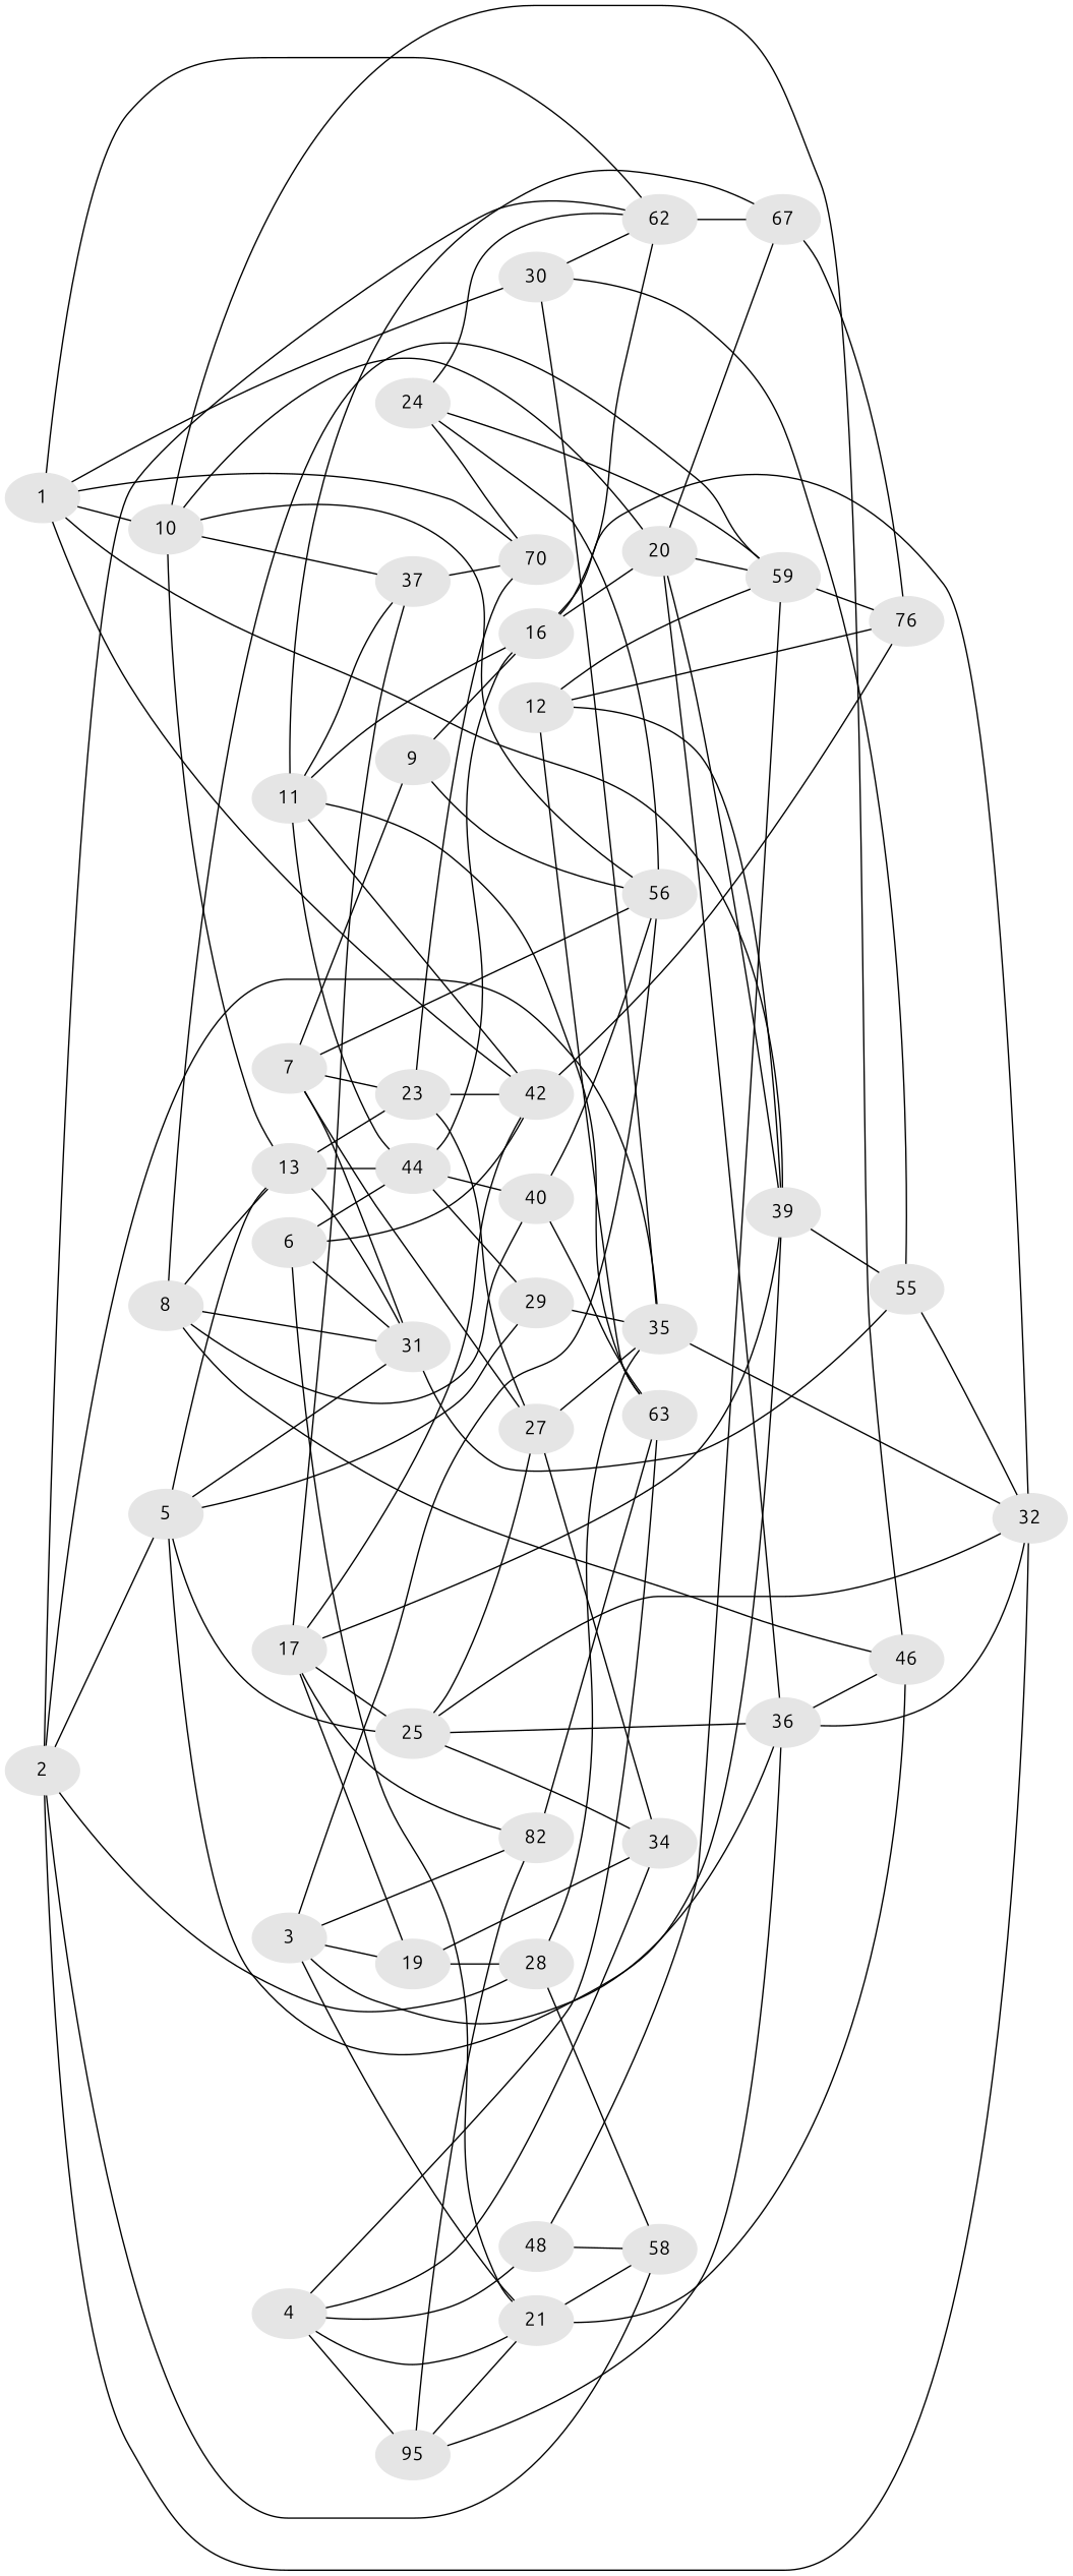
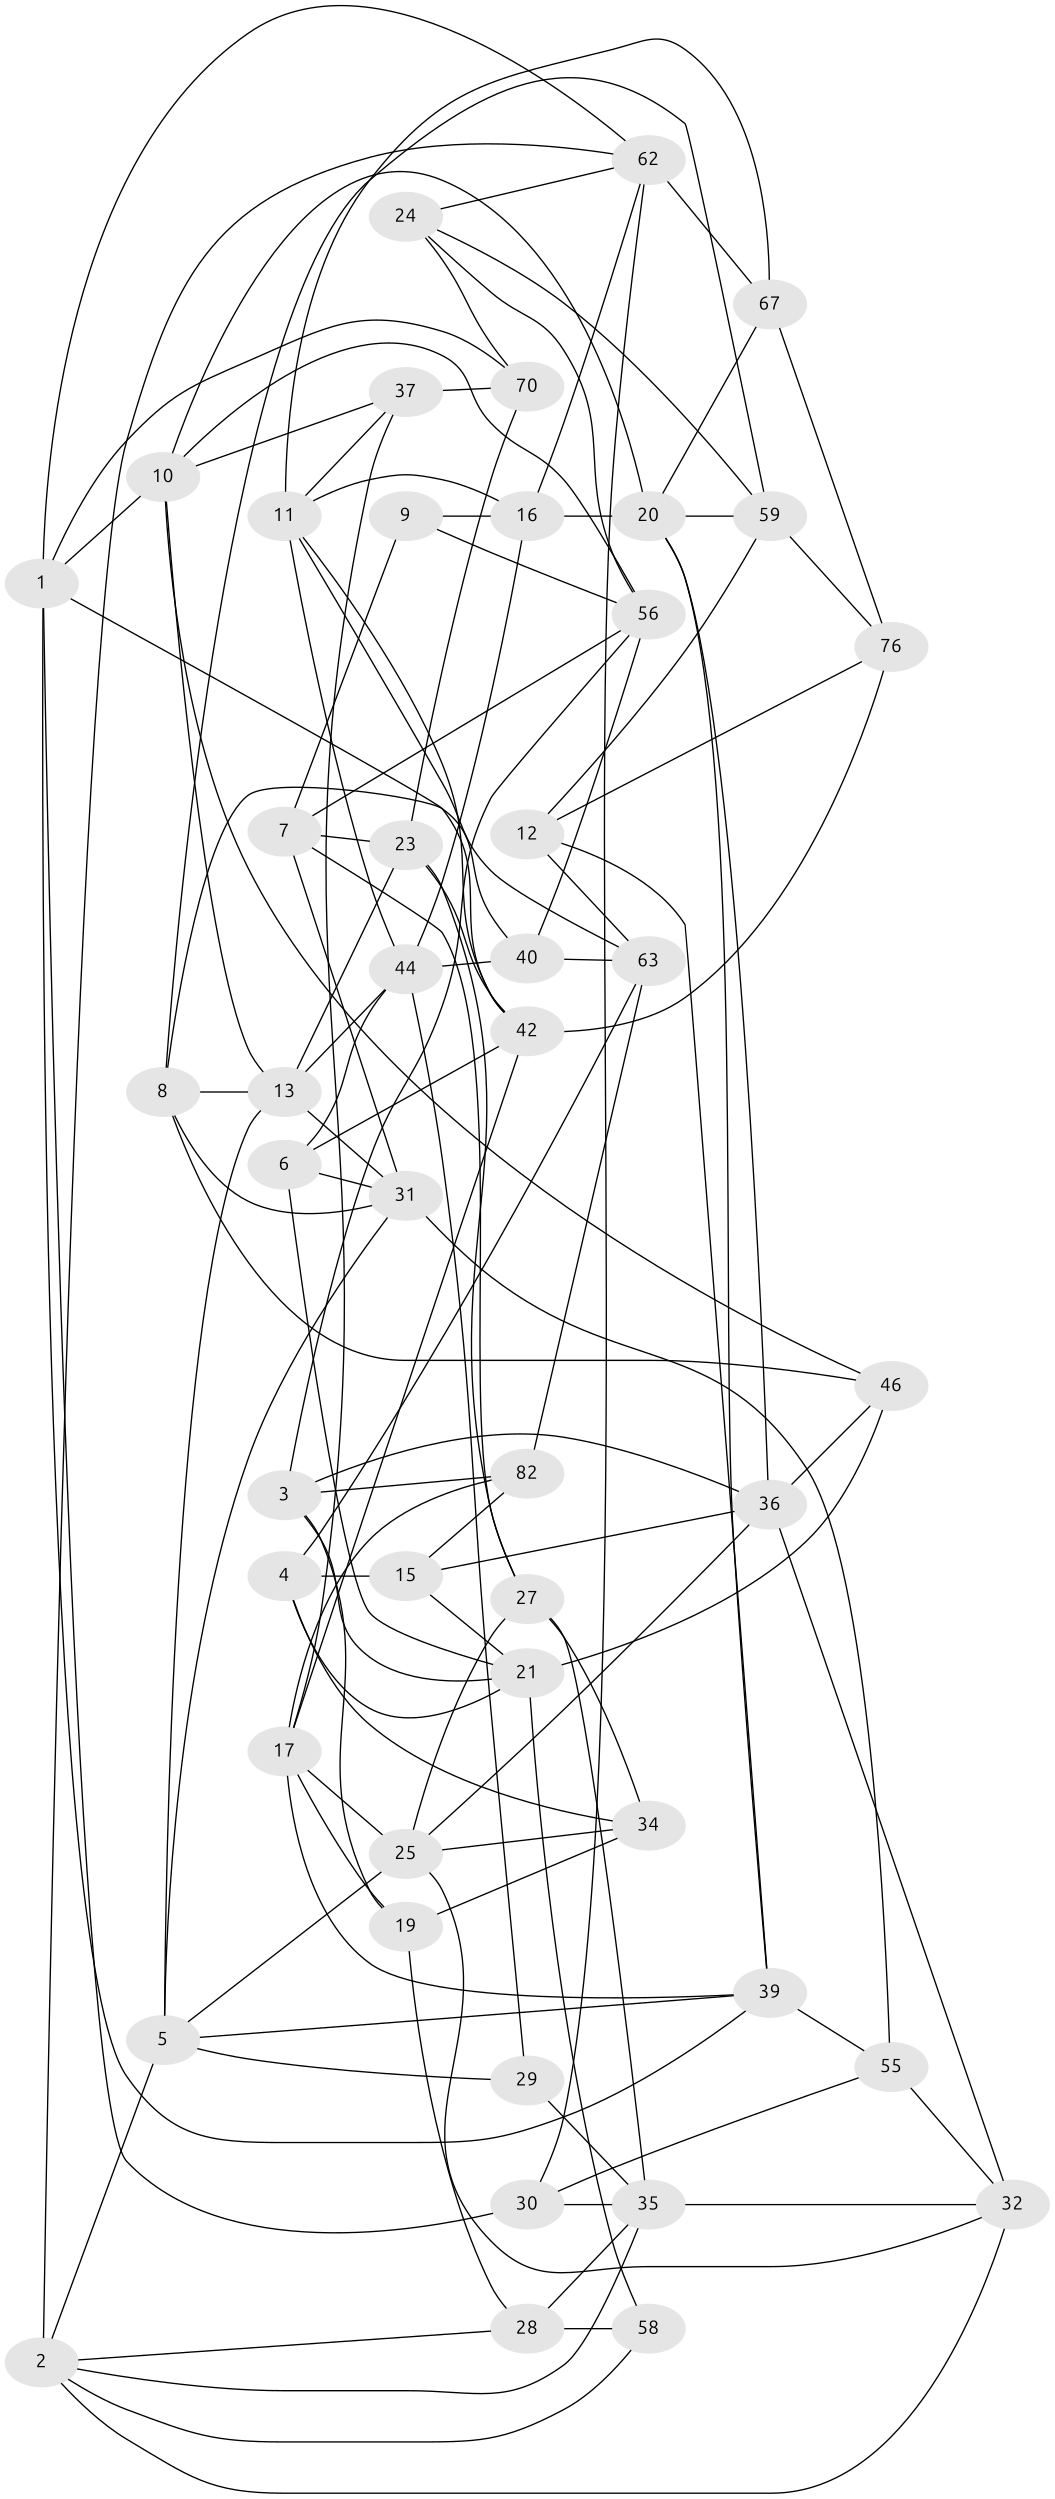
  graph {
    fontname=Ubuntu
    rankdir=LR
    node [color=gray90 fontname=Ubuntu style=filled]
    edge [fontname=Ubuntu]
    1 [super="+68"]
    10 [super="+43"]
    30
    39 [super="+60"]
    42 [super="+49"]
    62 [super="+71"]
    70
    56 [super="+57"]
    13 [super="+26"]
    46
    20 [super="+38"]
    37
    35 [super="+66"]
    55
    76
    67
    2 [super="+45"]
    28
    58
    n20 [label=32 super="+77"]
    5 [super="+18"]
    8 [super="+53"]
    31 [super="+50"]
    40
    59 [super="+73"]
    3 [super="+33"]
    19 [super="+69"]
    21 [super="+54"]
    n29 [label=82]
    36 [super="+51"]
    34
    63 [super="+74"]
    4 [super="+61"]
-   15 [label=95]
-   48
+   15
    25 [super="+75"]
    29
    n38 [label=44 super="+32"]
    23 [super="+65"]
    27 [super="+64"]
    16 [super="+47"]
    6
    7 [super="+44"]
    9
    11 [super="+41"]
    12
    17 [super="+52"]
    24
    1 -- 10
    1 -- 30
    1 -- 39
    1 -- 42
    1 -- 62
    1 -- 70
    10 -- 56
    10 -- 13
    10 -- 46
    10 -- 20
    10 -- 37
    30 -- 62
    30 -- 35
    30 -- 55
    39 -- 55
    42 -- 76
    62 -- 67
    13 -- 31
    13 -- n38
    13 -- 23
    20 -- 39
    20 -- 67
    20 -- 59
    20 -- 36
    37 -- 70
    35 -- n20
    55 -- n20
    67 -- 76
    2 -- 62
    2 -- 35
    2 -- 28
    2 -- 58
    2 -- n20
    2 -- 5
    28 -- 35
    28 -- 58
    5 -- 39
    5 -- 13
    5 -- 31
    5 -- 25
    5 -- 29 [weight=2]
    8 -- 13
    8 -- 46
    8 -- 31
    8 -- 40
    8 -- 59
    31 -- 55
    40 -- 56
    40 -- 63
    59 -- 76
    3 -- 56
    3 -- 19 [weight=2]
    3 -- 21
    3 -- n29
    3 -- 36
    19 -- 28
    19 -- 34
    21 -- 46
    21 -- 58
    n29 -- 63
    36 -- 46
    36 -- n20
    4 -- 21
    4 -- 34
    4 -- 63 [weight=2]
    4 -- 15
-   4 -- 48
    15 -- 21
    15 -- n29
    15 -- 36
-   48 -- 58
-   48 -- 59
    25 -- n20
    25 -- 36
    25 -- 34
    25 -- 27
    29 -- 35
    n38 -- 40
    n38 -- 29
    n38 -- 16
    23 -- 42
    23 -- 70
    23 -- 27 [weight=2]
    27 -- 35
    27 -- 34
    16 -- 62
    16 -- 20
-   16 -- n20
    6 -- 42
    6 -- 31
    6 -- 21
    6 -- n38
    7 -- 56
    7 -- 31
    7 -- 23
    7 -- 27
    7 -- 9 [weight=2]
    9 -- 56
    9 -- 16
    11 -- 42
    11 -- 37
    11 -- 67
    11 -- 63
    11 -- n38
    11 -- 16
    12 -- 39
    12 -- 76
    12 -- 59
    12 -- 63
    17 -- 39
    17 -- 42
    17 -- 37
    17 -- 19
    17 -- n29
    17 -- 25
    24 -- 62
    24 -- 70
    24 -- 56
    24 -- 59
  }
